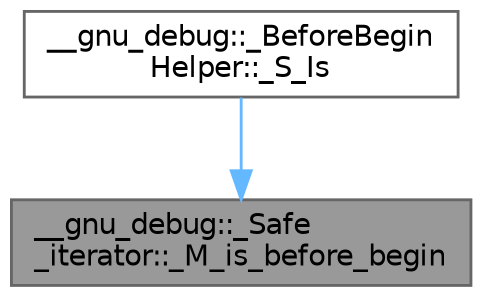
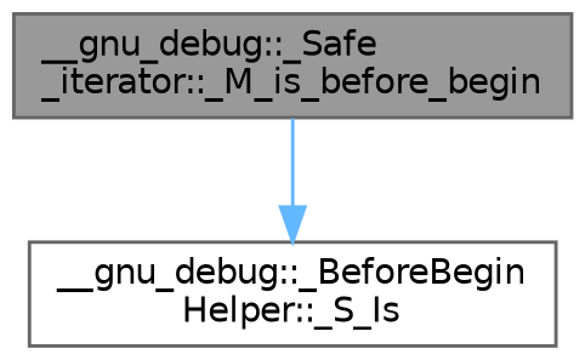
  digraph {
    rankdir=TB
    fontname="DejaVu Sans"
    node [fontname="DejaVu Sans" fontsize=10 shape=box style=filled]
    n1 [color=gray40 fillcolor=grey60 fontcolor=black height=0.2 label="__gnu_debug::_Safe\l_iterator::_M_is_before_begin" width=0.4]
    n2 [color=grey40 fillcolor=white height=0.2 label="__gnu_debug::_BeforeBegin\lHelper::_S_Is" width=0.4]
-   n2 -> n1 [color=steelblue1 fontname="DejaVu Sans" fontsize=10 labelfontname=Helvetica labelfontsize=10 style=solid]
+   n1 -> n2 [color=steelblue1 fontname="DejaVu Sans" fontsize=10 labelfontname=Helvetica labelfontsize=10 style=solid]
  }
